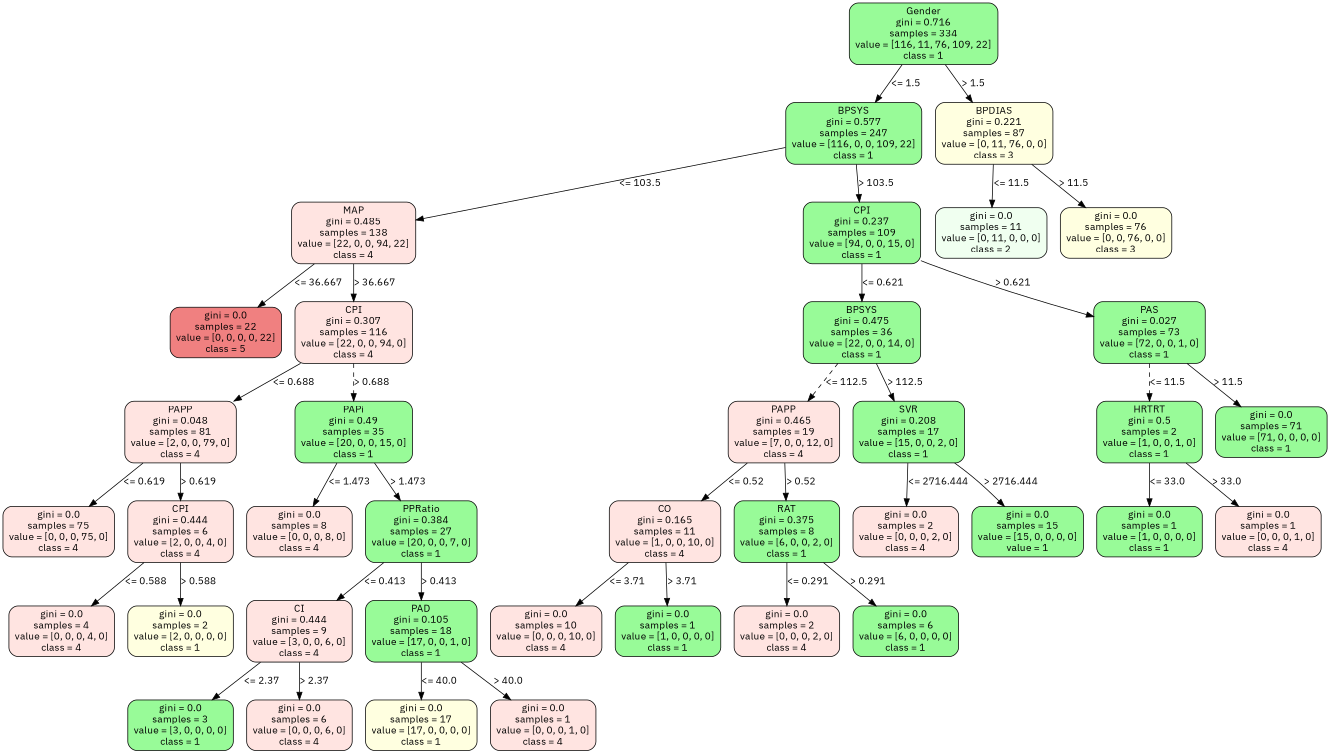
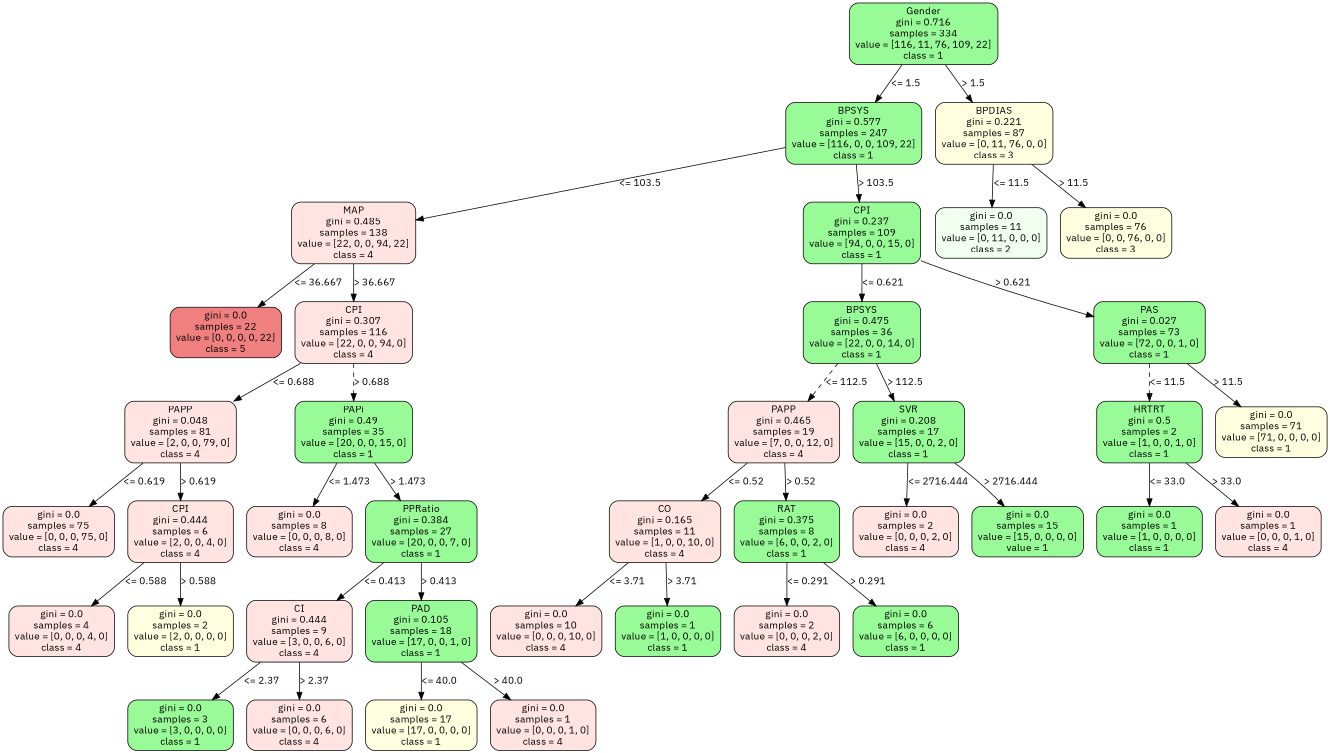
  strict digraph {
    fontname="IBM Plex Sans"
    node [color=black fillcolor=palegreen fontname="IBM Plex Sans" shape=box style="filled, rounded"]
    edge [fontname="IBM Plex Sans" op="<=" param=11.5 style=solid]
    n1 [height=1.1528 label="Gender\ngini = 0.716\nsamples = 334\nvalue = [116, 11, 76, 109, 22]\nclass = 1" width=2.6667]
    n2 [height=1.1528 label="BPSYS\ngini = 0.577\nsamples = 247\nvalue = [116, 0, 0, 109, 22]\nclass = 1" width=2.4583]
    n3 [fillcolor=lightyellow height=1.1528 label="BPDIAS\ngini = 0.221\nsamples = 87\nvalue = [0, 11, 76, 0, 0]\nclass = 3" width=2.1528]
    n4 [fillcolor=mistyrose height=1.1528 label="MAP\ngini = 0.485\nsamples = 138\nvalue = [22, 0, 0, 94, 22]\nclass = 4" width=2.25]
    n5 [height=1.1528 label="CPI\ngini = 0.237\nsamples = 109\nvalue = [94, 0, 0, 15, 0]\nclass = 1" width=2.1528]
    n6 [fillcolor=honeydew height=0.94444 label="gini = 0.0\nsamples = 11\nvalue = [0, 11, 0, 0, 0]\nclass = 2" width=2.0417]
    n7 [fillcolor=lightyellow height=0.94444 label="gini = 0.0\nsamples = 76\nvalue = [0, 0, 76, 0, 0]\nclass = 3" width=2.0417]
    n8 [fillcolor=lightcoral height=0.94444 label="gini = 0.0\nsamples = 22\nvalue = [0, 0, 0, 0, 22]\nclass = 5" width=2.0417]
    n9 [fillcolor=mistyrose height=1.1528 label="CPI\ngini = 0.307\nsamples = 116\nvalue = [22, 0, 0, 94, 0]\nclass = 4" width=2.1528]
    n10 [height=1.1528 label="BPSYS\ngini = 0.475\nsamples = 36\nvalue = [22, 0, 0, 14, 0]\nclass = 1" width=2.1528]
    n11 [height=1.1528 label="PAS\ngini = 0.027\nsamples = 73\nvalue = [72, 0, 0, 1, 0]\nclass = 1" width=2.0417]
    n12 [fillcolor=mistyrose height=1.1528 label="PAPP\ngini = 0.048\nsamples = 81\nvalue = [2, 0, 0, 79, 0]\nclass = 4" width=2.0417]
    n13 [height=1.1528 label="PAPi\ngini = 0.49\nsamples = 35\nvalue = [20, 0, 0, 15, 0]\nclass = 1" width=2.1528]
    n14 [fillcolor=mistyrose height=1.1528 label="PAPP\ngini = 0.465\nsamples = 19\nvalue = [7, 0, 0, 12, 0]\nclass = 4" width=2.0417]
    n15 [height=1.1528 label="SVR\ngini = 0.208\nsamples = 17\nvalue = [15, 0, 0, 2, 0]\nclass = 1" width=2.0417]
    n16 [height=1.1528 label="HRTRT\ngini = 0.5\nsamples = 2\nvalue = [1, 0, 0, 1, 0]\nclass = 1" width=1.9444]
-   n17 [height=0.94444 label="gini = 0.0\nsamples = 71\nvalue = [71, 0, 0, 0, 0]\nclass = 1" width=2.0417]
+   n17 [fillcolor=lightyellow height=0.94444 label="gini = 0.0\nsamples = 71\nvalue = [71, 0, 0, 0, 0]\nclass = 1" width=2.0417]
    n18 [fillcolor=mistyrose height=0.94444 label="gini = 0.0\nsamples = 75\nvalue = [0, 0, 0, 75, 0]\nclass = 4" width=2.0417]
    n19 [fillcolor=mistyrose height=1.1528 label="CPI\ngini = 0.444\nsamples = 6\nvalue = [2, 0, 0, 4, 0]\nclass = 4" width=1.9444]
    n20 [fillcolor=mistyrose height=0.94444 label="gini = 0.0\nsamples = 8\nvalue = [0, 0, 0, 8, 0]\nclass = 4" width=1.9444]
    n21 [height=1.1528 label="PPRatio\ngini = 0.384\nsamples = 27\nvalue = [20, 0, 0, 7, 0]\nclass = 1" width=2.0417]
    n22 [fillcolor=mistyrose height=0.94444 label="gini = 0.0\nsamples = 4\nvalue = [0, 0, 0, 4, 0]\nclass = 4" width=1.9444]
    n23 [fillcolor=lightyellow height=0.94444 label="gini = 0.0\nsamples = 2\nvalue = [2, 0, 0, 0, 0]\nclass = 1" width=1.9444]
    n24 [fillcolor=mistyrose height=1.1528 label="CI\ngini = 0.444\nsamples = 9\nvalue = [3, 0, 0, 6, 0]\nclass = 4" width=1.9444]
    n25 [height=1.1528 label="PAD\ngini = 0.105\nsamples = 18\nvalue = [17, 0, 0, 1, 0]\nclass = 1" width=2.0417]
    n26 [height=0.94444 label="gini = 0.0\nsamples = 3\nvalue = [3, 0, 0, 0, 0]\nclass = 1" width=1.9444]
    n27 [fillcolor=mistyrose height=0.94444 label="gini = 0.0\nsamples = 6\nvalue = [0, 0, 0, 6, 0]\nclass = 4" width=1.9444]
    n28 [fillcolor=lightyellow height=0.94444 label="gini = 0.0\nsamples = 17\nvalue = [17, 0, 0, 0, 0]\nclass = 1" width=2.0417]
    n29 [fillcolor=mistyrose height=0.94444 label="gini = 0.0\nsamples = 1\nvalue = [0, 0, 0, 1, 0]\nclass = 4" width=1.9444]
    n30 [fillcolor=mistyrose height=1.1528 label="CO\ngini = 0.165\nsamples = 11\nvalue = [1, 0, 0, 10, 0]\nclass = 4" width=2.0417]
    n31 [height=1.1528 label="RAT\ngini = 0.375\nsamples = 8\nvalue = [6, 0, 0, 2, 0]\nclass = 1" width=1.9444]
    n32 [fillcolor=mistyrose height=0.94444 label="gini = 0.0\nsamples = 2\nvalue = [0, 0, 0, 2, 0]\nclass = 4" width=1.9444]
    n33 [height=0.94444 label="gini = 0.0\nsamples = 15\nvalue = [15, 0, 0, 0, 0]\nvalue = 1" width=2.0417]
    n34 [height=0.94444 label="gini = 0.0\nsamples = 1\nvalue = [1, 0, 0, 0, 0]\nclass = 1" width=1.9444]
    n35 [fillcolor=mistyrose height=0.94444 label="gini = 0.0\nsamples = 1\nvalue = [0, 0, 0, 1, 0]\nclass = 4" width=1.9444]
    n36 [fillcolor=mistyrose height=0.94444 label="gini = 0.0\nsamples = 10\nvalue = [0, 0, 0, 10, 0]\nclass = 4" width=2.0417]
    n37 [height=0.94444 label="gini = 0.0\nsamples = 1\nvalue = [1, 0, 0, 0, 0]\nclass = 1" width=1.9444]
    n38 [fillcolor=mistyrose height=0.94444 label="gini = 0.0\nsamples = 2\nvalue = [0, 0, 0, 2, 0]\nclass = 4" width=1.9444]
    n39 [height=0.94444 label="gini = 0.0\nsamples = 6\nvalue = [6, 0, 0, 0, 0]\nclass = 1" width=1.9444]
    n1 -> n2 [label="<= 1.5" labelangle=45 labeldistance=2.5 param=1.5]
    n1 -> n3 [label="> 1.5" labelangle=-45 labeldistance=2.5 op=">" param=1.5]
    n2 -> n4 [label="<= 103.5" param=103.5]
    n2 -> n5 [label="> 103.5" op=">" param=103.5]
    n3 -> n6 [label="<= 11.5"]
    n3 -> n7 [label="> 11.5" op=">"]
    n4 -> n8 [label="<= 36.667" param=36.667]
    n4 -> n9 [label="> 36.667" op=">" param=36.667]
    n5 -> n10 [label="<= 0.621" param=0.621]
    n5 -> n11 [label="> 0.621" op=">" param=0.621]
    n9 -> n12 [label="<= 0.688" param=0.688]
    n9 -> n13 [label="> 0.688" op=">" param=0.688 style=dashed]
    n10 -> n14 [label="<= 112.5" param=112.5 style=dashed]
    n10 -> n15 [label="> 112.5" op=">" param=112.5]
    n11 -> n16 [label="<= 11.5" style=dashed]
    n11 -> n17 [label="> 11.5" op=">"]
    n12 -> n18 [label="<= 0.619" param=0.619]
    n12 -> n19 [label="> 0.619" op=">" param=0.619]
    n13 -> n20 [label="<= 1.473" param=1.473]
    n13 -> n21 [label="> 1.473" op=">" param=1.473]
    n14 -> n30 [label="<= 0.52" param=0.52]
    n14 -> n31 [label="> 0.52" op=">" param=0.52]
    n15 -> n32 [label="<= 2716.444" param=2716.444]
    n15 -> n33 [label="> 2716.444" op=">" param=2716.444]
    n16 -> n34 [label="<= 33.0" param=33.0]
    n16 -> n35 [label="> 33.0" op=">" param=33.0]
    n19 -> n22 [label="<= 0.588" param=0.588]
    n19 -> n23 [label="> 0.588" op=">" param=0.588]
    n21 -> n24 [label="<= 0.413" param=0.413]
    n21 -> n25 [label="> 0.413" op=">" param=0.413]
    n24 -> n26 [label="<= 2.37" param=2.37]
    n24 -> n27 [label="> 2.37" op=">" param=2.37]
    n25 -> n28 [label="<= 40.0" param=40.0]
    n25 -> n29 [label="> 40.0" op=">" param=40.0]
    n30 -> n36 [label="<= 3.71" param=3.71]
    n30 -> n37 [label="> 3.71" op=">" param=3.71]
    n31 -> n38 [label="<= 0.291" param=0.291]
    n31 -> n39 [label="> 0.291" op=">" param=0.291]
  }
